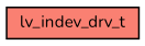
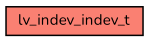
  digraph {
    rankdir=LR
    fontname=Nunito
-   n1 [color=black fillcolor=salmon fontname=Nunito fontsize=10 height=0.2 label=lv_indev_drv_t shape=record style=filled width=0.4]
+   n1 [color=black fillcolor=salmon fontname=Nunito fontsize=10 height=0.2 label=lv_indev_indev_t shape=record style=filled width=0.4]
  }
